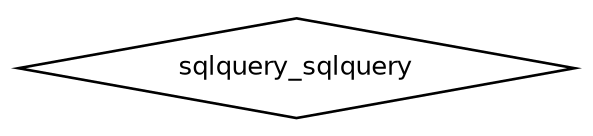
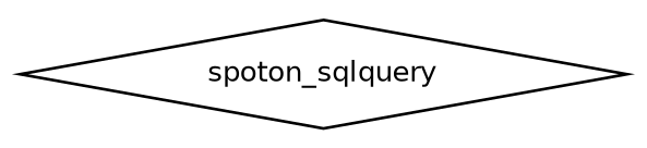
  digraph {
    rankdir=LR
-   n1 [color=black fillcolor=white fontname=Helvetica fontsize=10 height=0.2 label=sqlquery_sqlquery shape=diamond style=filled width=0.4]
+   n1 [color=black fillcolor=white fontname=Helvetica fontsize=10 height=0.2 label=spoton_sqlquery shape=diamond style=filled width=0.4]
  }
